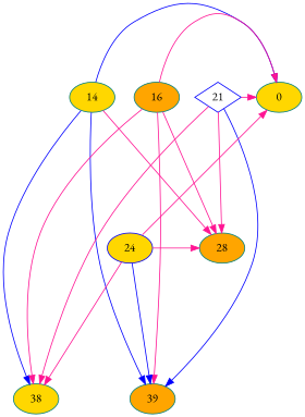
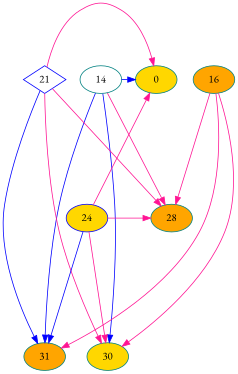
  digraph {
    fontname="EB Garamond"
    ranksep=2.0
    node [color=teal fillcolor=gold fontname="EB Garamond" shape=ellipse style=filled]
    edge [color=deeppink fontname="EB Garamond"]
    0
-   14
+   14 [fillcolor=white]
    16 [fillcolor=orange]
    n4 [color=blue fillcolor=white label=21 shape=diamond]
    24 [color=blue]
    28 [fillcolor=orange]
-   30 [label=38]
-   31 [fillcolor=orange label=39]
+   30
+   31 [fillcolor=orange]
    subgraph sub_1 {
      rank=same
      0
      14
      16
      n4
    }
    subgraph sub_2 {
      rank=same
      24
      28
    }
    subgraph sub_3 {
      rank=same
      30
      31
    }
    14 -> 0 [color=blue]
    14 -> 28
    14 -> 30 [color=blue]
    14 -> 31 [color=blue]
-   16 -> 0
    16 -> 28
    16 -> 30
    16 -> 31
    n4 -> 0
    n4 -> 28
    n4 -> 30
    n4 -> 31 [color=blue]
    24 -> 0
    24 -> 28
    24 -> 30
    24 -> 31 [color=blue]
  }
